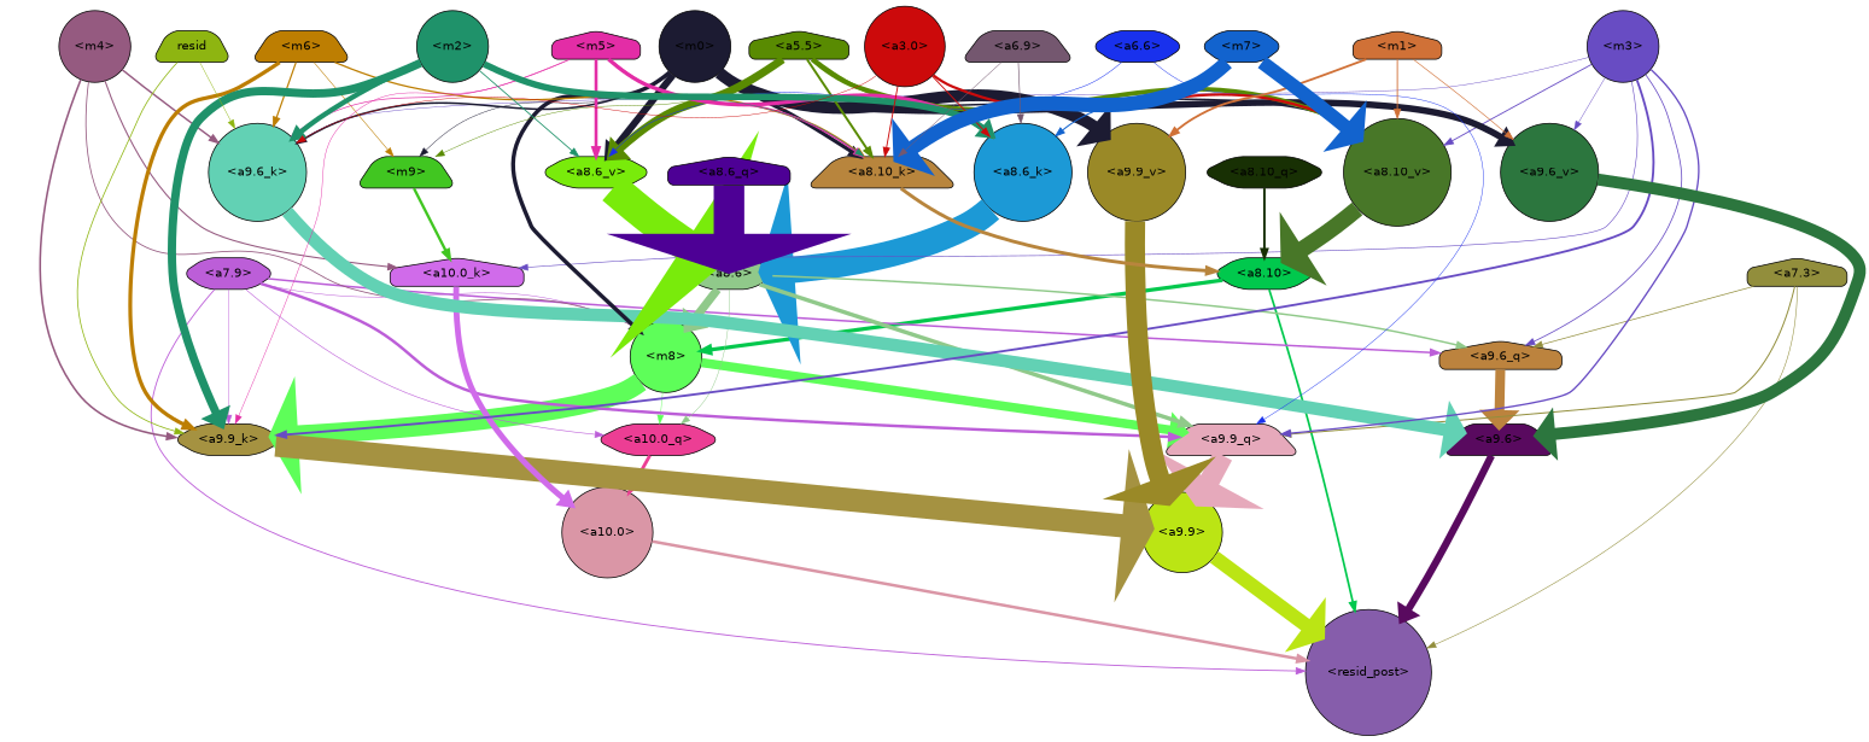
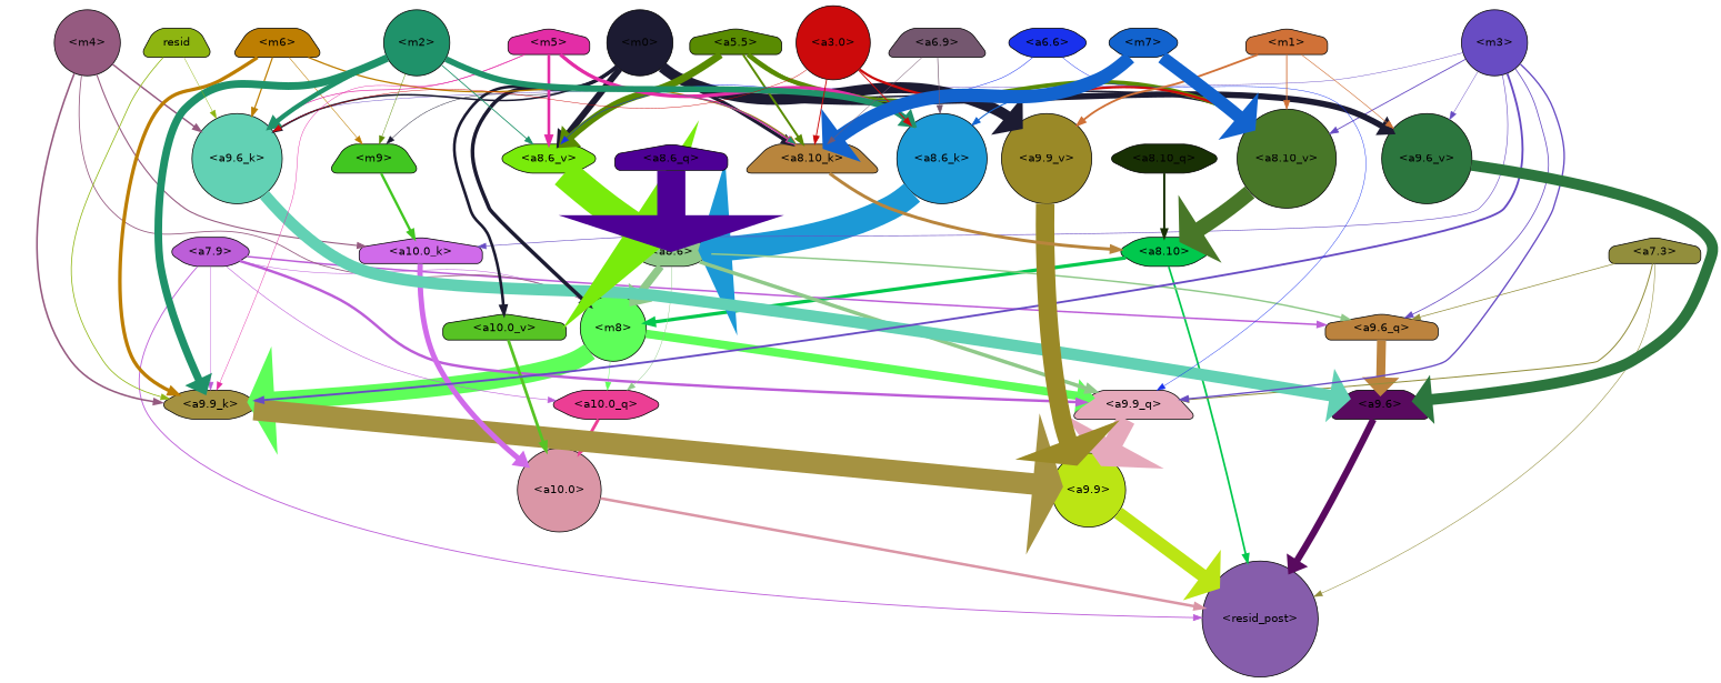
  strict digraph {
    fontname="DejaVu Sans"
    splines=true
    node [color=black fontname="DejaVu Sans" shape=circle style="filled, rounded"]
    edge [color="#1c1b32" fontname="DejaVu Sans" penwidth=0.6]
    "<a10.0>" [fillcolor="#da96a6"]
    "<resid_post>" [fillcolor="#865dab"]
    "<a9.9>" [fillcolor="#bbe514"]
    "<a9.6>" [fillcolor="#590a5f" shape=trapezium]
    "<a8.10>" [fillcolor="#01c84d" shape=hexagon]
    "<m8>" [fillcolor="#5efe59"]
    "<a10.0_q>" [fillcolor="#ec3e94" shape=hexagon]
    "<a9.9_q>" [fillcolor="#e6a9bb" shape=trapezium]
    "<a9.9_k>" [fillcolor="#a59241" shape=hexagon]
    "<a7.9>" [fillcolor="#bc5ed8" shape=hexagon]
    "<a9.6_q>" [fillcolor="#bc833e" shape=house]
    "<a8.6_k>" [fillcolor="#1c99d6"]
    "<a8.6>" [fillcolor="#90c98a" shape=hexagon]
    "<a7.3>" [fillcolor="#928e3c" shape=house]
    "<a10.0_k>" [fillcolor="#d06bea" shape=house]
+   "<a10.0_v>" [fillcolor="#57c324" shape=house]
    "<m9>" [fillcolor="#41c621" shape=trapezium]
    "<m4>" [fillcolor="#955a80"]
    "<a9.6_k>" [fillcolor="#62d1b4"]
    "<m3>" [fillcolor="#684cc3"]
    "<a9.6_v>" [fillcolor="#2c763e"]
    "<a8.10_v>" [fillcolor="#487728"]
    "<a9.9_v>" [fillcolor="#9a8927"]
    "<m0>" [fillcolor="#1c1b32"]
    "<a8.10_k>" [fillcolor="#b8853d" shape=trapezium]
    "<a8.6_v>" [fillcolor="#79eb0b" shape=hexagon]
    "<m6>" [fillcolor="#bd7e02" shape=trapezium]
    "<a5.5>" [fillcolor="#598b02" shape=house]
    "<a6.6>" [fillcolor="#1931ed" shape=hexagon]
    "<m5>" [fillcolor="#e32da6" shape=house]
    "<m2>" [fillcolor="#1f926a"]
    n32 [fillcolor="#8eb511" label=resid shape=trapezium]
    "<a3.0>" [fillcolor="#cc0a0b"]
    "<m1>" [fillcolor="#d07137" shape=house]
    "<a8.10_q>" [fillcolor="#183004" shape=hexagon]
    "<a8.6_q>" [fillcolor="#4d0095" shape=house]
    "<m7>" [fillcolor="#1263ce" shape=hexagon]
    "<a6.9>" [fillcolor="#74576f" shape=trapezium]
    "<a10.0>" -> "<resid_post>" [color="#da96a6" penwidth=3.4253244400024414]
    "<a9.9>" -> "<resid_post>" [color="#bbe514" penwidth=16.05378818511963]
    "<a9.6>" -> "<resid_post>" [color="#590a5f" penwidth=8.33797836303711]
    "<a8.10>" -> "<resid_post>" [color="#01c84d" penwidth=2.3390636444091797]
    "<a8.10>" -> "<m8>" [color="#01c84d" penwidth=4.388927459716797]
    "<m8>" -> "<a10.0_q>" [color="#5efe59"]
    "<m8>" -> "<a9.9_q>" [color="#5efe59" penwidth=10.407995223999023]
    "<m8>" -> "<a9.9_k>" [color="#5efe59" penwidth=22.67278480529785]
    "<a10.0_q>" -> "<a10.0>" [color="#ec3e94" penwidth=3.861766815185547]
    "<a9.9_q>" -> "<a9.9>" [color="#e6a9bb" penwidth=23.20368194580078]
    "<a9.9_k>" -> "<a9.9>" [color="#a59241" penwidth=26.641464233398438]
    "<a7.9>" -> "<resid_post>" [color="#bc5ed8" penwidth=1.1926651000976562]
    "<a7.9>" -> "<m8>" [color="#bc5ed8" penwidth=0.6738662719726562]
    "<a7.9>" -> "<a10.0_q>" [color="#bc5ed8" penwidth=0.7811813354492188]
    "<a7.9>" -> "<a9.9_q>" [color="#bc5ed8" penwidth=3.33896541595459]
    "<a7.9>" -> "<a9.9_k>" [color="#bc5ed8"]
    "<a7.9>" -> "<a9.6_q>" [color="#bc5ed8" penwidth=2.0531044006347656]
    "<a9.6_q>" -> "<a9.6>" [color="#bc833e" penwidth=11.181507110595703]
    "<a8.6_k>" -> "<a8.6>" [color="#1c99d6" penwidth=30.12779998779297]
    "<a8.6>" -> "<m8>" [color="#90c98a" penwidth=9.616483688354492]
    "<a8.6>" -> "<a10.0_q>" [color="#90c98a"]
    "<a8.6>" -> "<a9.9_q>" [color="#90c98a" penwidth=4.681654930114746]
    "<a8.6>" -> "<a9.6_q>" [color="#90c98a" penwidth=2.0046749114990234]
    "<a7.3>" -> "<resid_post>" [color="#928e3c" penwidth=0.7339706420898438]
    "<a7.3>" -> "<a9.9_q>" [color="#928e3c" penwidth=1.3609809875488281]
    "<a7.3>" -> "<a9.6_q>" [color="#928e3c" penwidth=0.9587650299072266]
    "<a10.0_k>" -> "<a10.0>" [color="#d06bea" penwidth=6.691814422607422]
+   "<a10.0_v>" -> "<a10.0>" [color="#57c324" penwidth=3.703948974609375]
    "<m9>" -> "<a10.0_k>" [color="#41c621" penwidth=3.1536026000976562]
    "<m4>" -> "<m8>" [color="#955a80" penwidth=1.1121444702148438]
    "<m4>" -> "<a9.9_k>" [color="#955a80" penwidth=2.1296005249023438]
    "<m4>" -> "<a10.0_k>" [color="#955a80" penwidth=1.4532089233398438]
    "<m4>" -> "<a9.6_k>" [color="#955a80" penwidth=1.93524169921875]
    "<a9.6_k>" -> "<a9.6>" [color="#62d1b4" penwidth=14.532459259033203]
    "<m3>" -> "<a9.9_q>" [color="#684cc3" penwidth=1.8098411560058594]
    "<m3>" -> "<a9.9_k>" [color="#684cc3" penwidth=2.538074493408203]
    "<m3>" -> "<a9.6_q>" [color="#684cc3" penwidth=1.0731983184814453]
    "<m3>" -> "<a10.0_k>" [color="#684cc3" penwidth=0.8012542724609375]
    "<m3>" -> "<a9.6_k>" [color="#684cc3"]
    "<m3>" -> "<a9.6_v>" [color="#684cc3"]
    "<m3>" -> "<a8.10_v>" [color="#684cc3" penwidth=1.1908531188964844]
    "<a9.6_v>" -> "<a9.6>" [color="#2c763e" penwidth=13.634431838989258]
    "<a8.10_v>" -> "<a8.10>" [color="#487728" penwidth=18.80433464050293]
    "<a9.9_v>" -> "<a9.9>" [color="#9a8927" penwidth=23.02225112915039]
    "<m0>" -> "<m8>" [penwidth=4.624839782714844]
    "<m0>" -> "<a8.6_k>" [penwidth=1.1486854553222656]
+   "<m0>" -> "<a10.0_v>" [penwidth=3.520832061767578]
    "<m0>" -> "<m9>"
    "<m0>" -> "<a9.6_k>" [penwidth=2.0742149353027344]
    "<m0>" -> "<a9.6_v>" [penwidth=7.575786590576172]
    "<m0>" -> "<a8.10_v>" [penwidth=2.0526657104492188]
    "<m0>" -> "<a9.9_v>" [penwidth=13.6649169921875]
    "<m0>" -> "<a8.10_k>" [penwidth=4.350425720214844]
    "<m0>" -> "<a8.6_v>" [penwidth=7.951751708984375]
    "<a8.10_k>" -> "<a8.10>" [color="#b8853d" penwidth=3.9815139770507812]
    "<a8.6_v>" -> "<a8.6>" [color="#79eb0b" penwidth=37.04597568511963]
    "<m6>" -> "<a9.9_k>" [color="#bd7e02" penwidth=4.405937194824219]
    "<m6>" -> "<m9>" [color="#bd7e02" penwidth=0.7276992797851562]
    "<m6>" -> "<a9.6_k>" [color="#bd7e02" penwidth=1.6540985107421875]
    "<m6>" -> "<a8.10_k>" [color="#bd7e02" penwidth=1.733642578125]
    "<a5.5>" -> "<a8.6_k>" [color="#598b02" penwidth=3.9810218811035156]
-   "<a5.5>" -> "<m9>" [color="#598b02"]
+   "<m2>" -> "<m9>" [color="#598b02"]
    "<a5.5>" -> "<a8.10_v>" [color="#598b02" penwidth=5.2978057861328125]
    "<a5.5>" -> "<a8.10_k>" [color="#598b02" penwidth=2.6749038696289062]
    "<a5.5>" -> "<a8.6_v>" [color="#598b02" penwidth=9.177913665771484]
    "<a6.6>" -> "<a9.9_q>" [color="#1931ed"]
    "<a6.6>" -> "<a8.6_v>" [color="#1931ed" penwidth=0.6731643676757812]
    "<m5>" -> "<a9.9_k>" [color="#e32da6"]
    "<m5>" -> "<a8.6_k>" [color="#e32da6" penwidth=4.4348602294921875]
    "<m5>" -> "<a9.6_k>" [color="#e32da6" penwidth=0.9087238311767578]
    "<m5>" -> "<a8.10_k>" [color="#e32da6" penwidth=1.9560012817382812]
    "<m5>" -> "<a8.6_v>" [color="#e32da6" penwidth=3.547332763671875]
    "<m2>" -> "<a9.9_k>" [color="#1f926a" penwidth=9.546476364135742]
    "<m2>" -> "<a8.6_k>" [color="#1f926a" penwidth=7.5130767822265625]
    "<m2>" -> "<a9.6_k>" [color="#1f926a" penwidth=5.765581130981445]
    "<m2>" -> "<a8.10_k>" [color="#1f926a"]
    "<m2>" -> "<a8.6_v>" [color="#1f926a" penwidth=1.1399917602539062]
    n32 -> "<a9.9_k>" [color="#8eb511" penwidth=1.044057846069336]
    n32 -> "<a9.6_k>" [color="#8eb511"]
    "<a3.0>" -> "<a8.6_k>" [color="#cc0a0b" penwidth=1.2278594970703125]
    "<a3.0>" -> "<a9.6_k>" [color="#cc0a0b"]
    "<a3.0>" -> "<a8.10_v>" [color="#cc0a0b" penwidth=2.9724464416503906]
    "<a3.0>" -> "<a8.10_k>" [color="#cc0a0b" penwidth=1.2375259399414062]
    "<m1>" -> "<a9.6_v>" [color="#d07137" penwidth=0.8296928405761719]
    "<m1>" -> "<a8.10_v>" [color="#d07137" penwidth=1.2231903076171875]
    "<m1>" -> "<a9.9_v>" [color="#d07137" penwidth=2.484710693359375]
    "<a8.10_q>" -> "<a8.10>" [color="#183004" penwidth=2.6974411010742188]
    "<a8.6_q>" -> "<a8.6>" [color="#4d0095" penwidth=34.91962909698486]
    "<m7>" -> "<a8.6_k>" [color="#1263ce" penwidth=1.4160232543945312]
    "<m7>" -> "<a8.10_v>" [color="#1263ce" penwidth=15.893604278564453]
    "<m7>" -> "<a8.10_k>" [color="#1263ce" penwidth=16.634174346923828]
    "<a6.9>" -> "<a8.6_k>" [color="#74576f" penwidth=0.8667373657226562]
    "<a6.9>" -> "<a8.10_k>" [color="#74576f"]
  }
